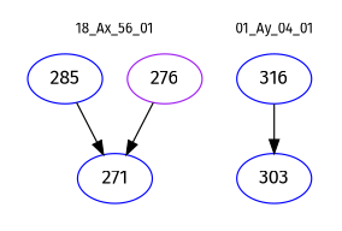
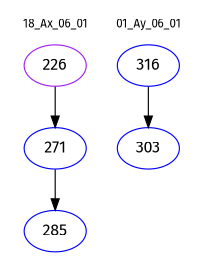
  digraph {
    fontname="Fira Sans"
    node [color=blue fontname="Fira Sans"]
    edge [color=black fontname="Fira Sans"]
-   n1 [color=purple label=276]
+   n1 [color=purple label=226]
    n2 [label=271]
    n3 [label=285]
    n4 [label=316]
    n5 [label=303]
    subgraph cluster_1 {
      color=white
      fontsize=10
-     label="18_Ax_56_01"
+     label="18_Ax_06_01"
      n1
      n2
      n3
    }
    subgraph cluster_2 {
      color=white
      fontsize=10
-     label="01_Ay_04_01"
+     label="01_Ay_06_01"
      n4
      n5
    }
    n1 -> n2
-   n3 -> n2
+   n2 -> n3
    n4 -> n5
  }
